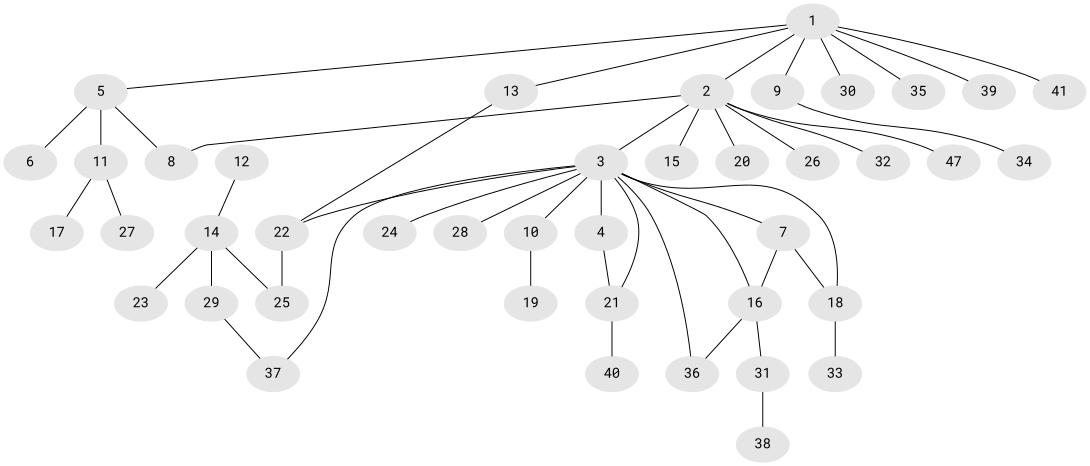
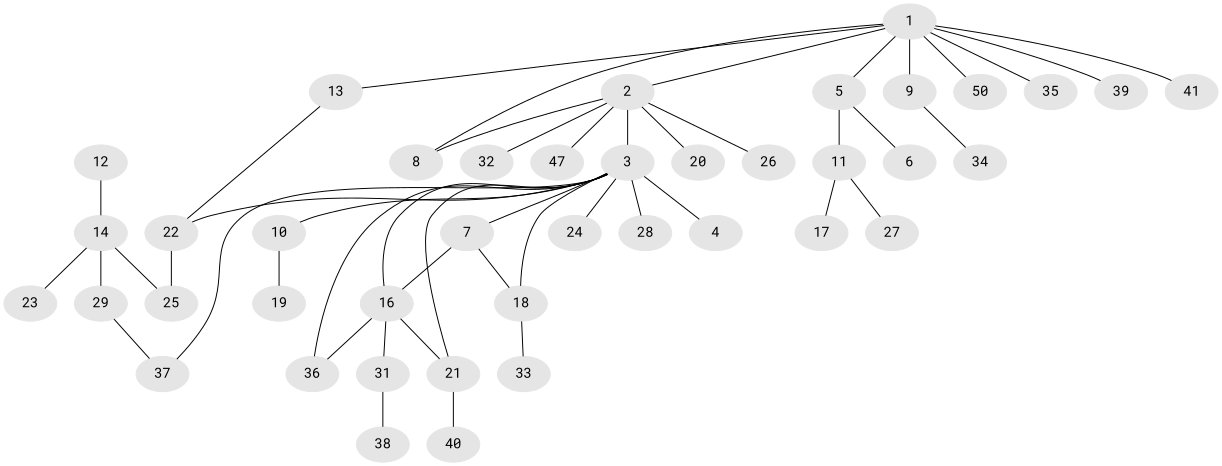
  graph {
    fontname="Roboto Mono"
    node [color=gray90 fontname="Roboto Mono" style=filled]
    edge [fontname="Roboto Mono" weight=1.0]
    1
    2
    5
    8
    9
    13
-   30
+   30 [label=50]
    35
    39
    41
    3
-   15
    20
    26
    32
    n16 [label=47]
    6
    11
    34
    12
    14
    22
    4
    7
    10
    16
    18
    21
    24
    28
    36
    37
    19
    31
    33
    40
    25
    17
    27
    23
    29
    38
    1 -- 2
    1 -- 5
-   5 -- 8
+   1 -- 8
    1 -- 9
    1 -- 13
    1 -- 30
    1 -- 35
    1 -- 39
    1 -- 41
    2 -- 8
    2 -- 3
-   2 -- 15
    2 -- 20
    2 -- 26
    2 -- 32
    2 -- n16
    5 -- 6 [weight=2.0]
    5 -- 11
    9 -- 34
    13 -- 22
    3 -- 22
    3 -- 4 [weight=9.0]
    3 -- 7
    3 -- 10
    3 -- 16
    3 -- 18
    3 -- 21
    3 -- 24
    3 -- 28
    3 -- 36
    3 -- 37
    11 -- 17
    11 -- 27
    12 -- 14 [weight=2.0]
    14 -- 25 [weight=2.0]
    14 -- 23
    14 -- 29
    22 -- 25
    7 -- 16
    7 -- 18
    10 -- 19
-   4 -- 21
+   16 -- 21
    16 -- 36
    16 -- 31
    18 -- 33
    21 -- 40
    31 -- 38
    29 -- 37
  }
